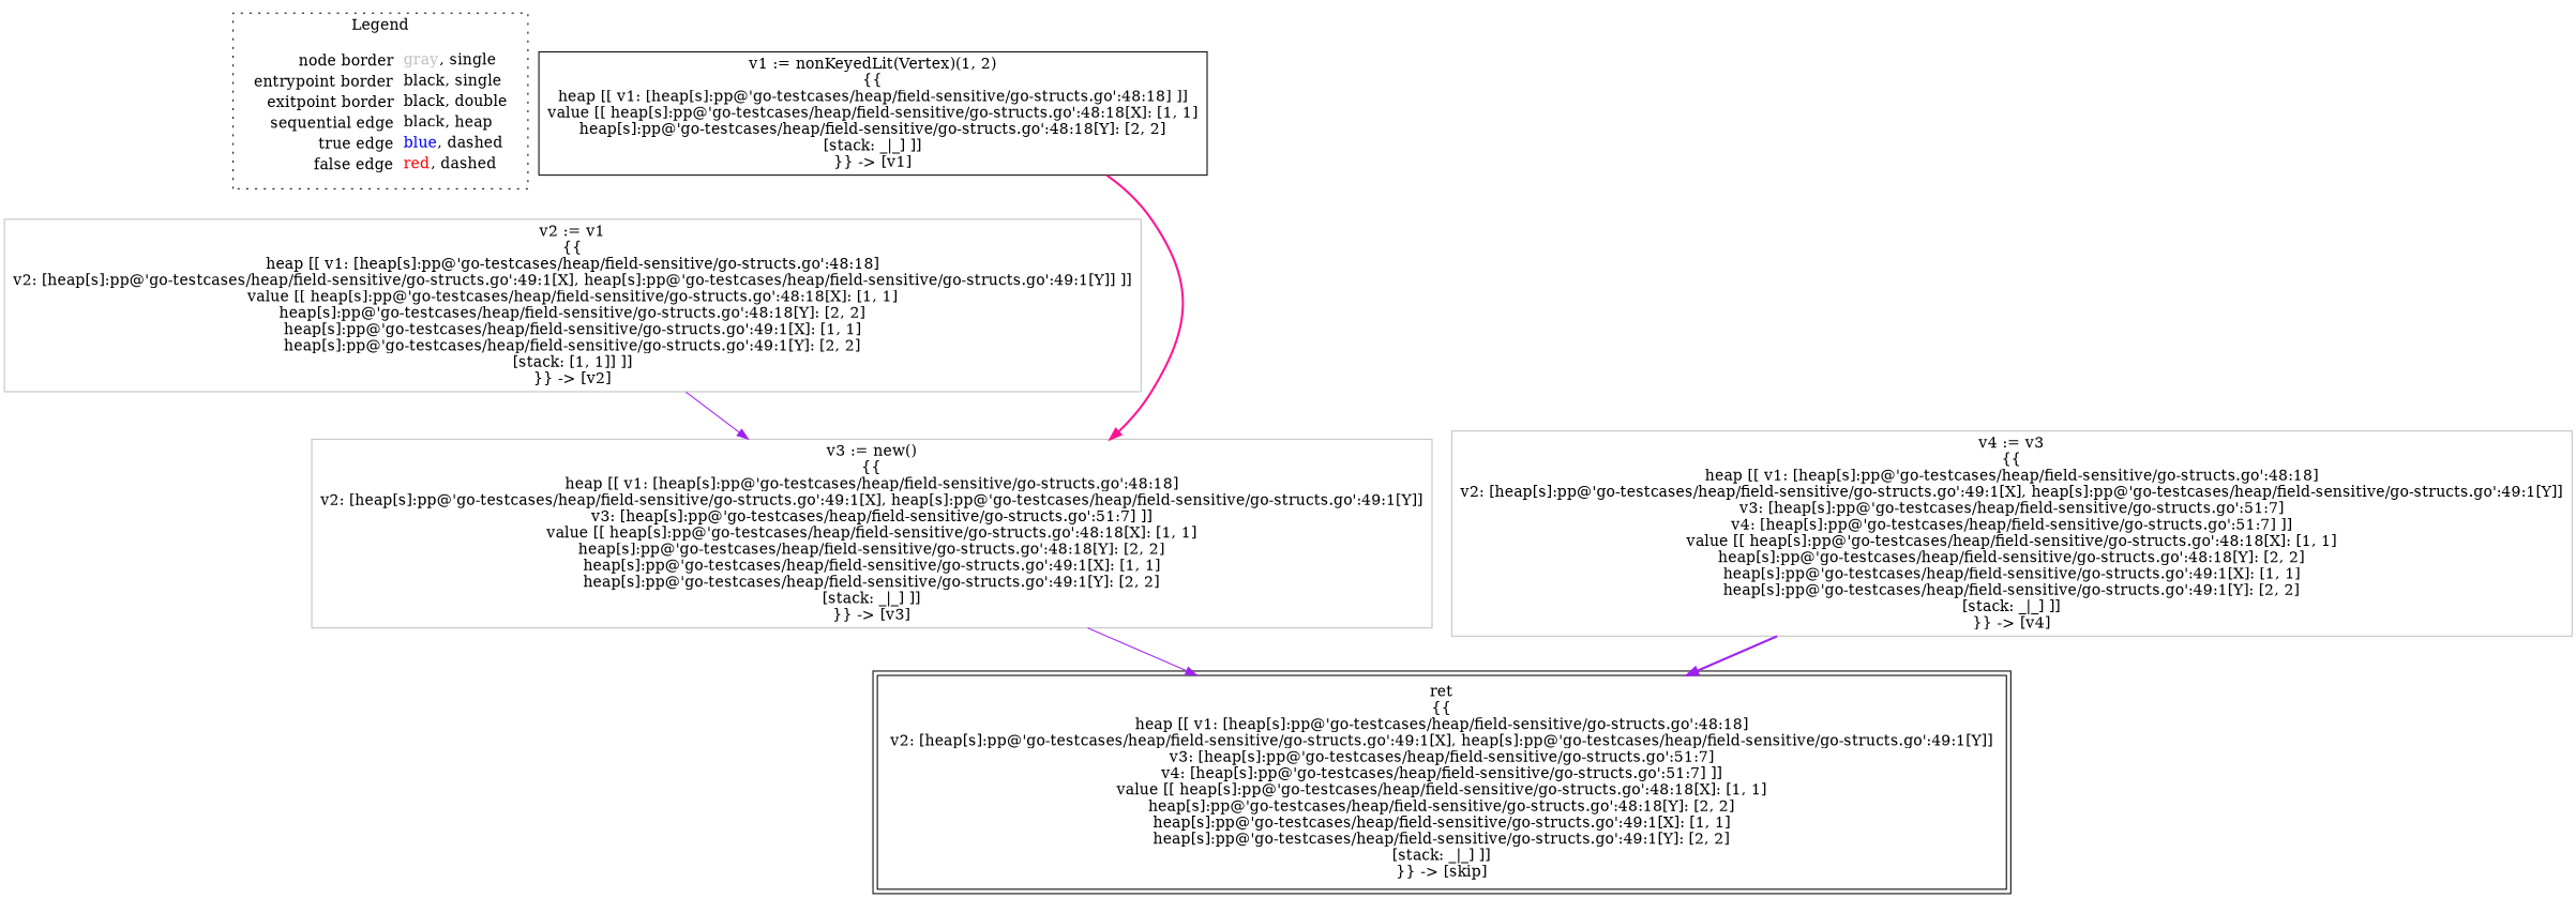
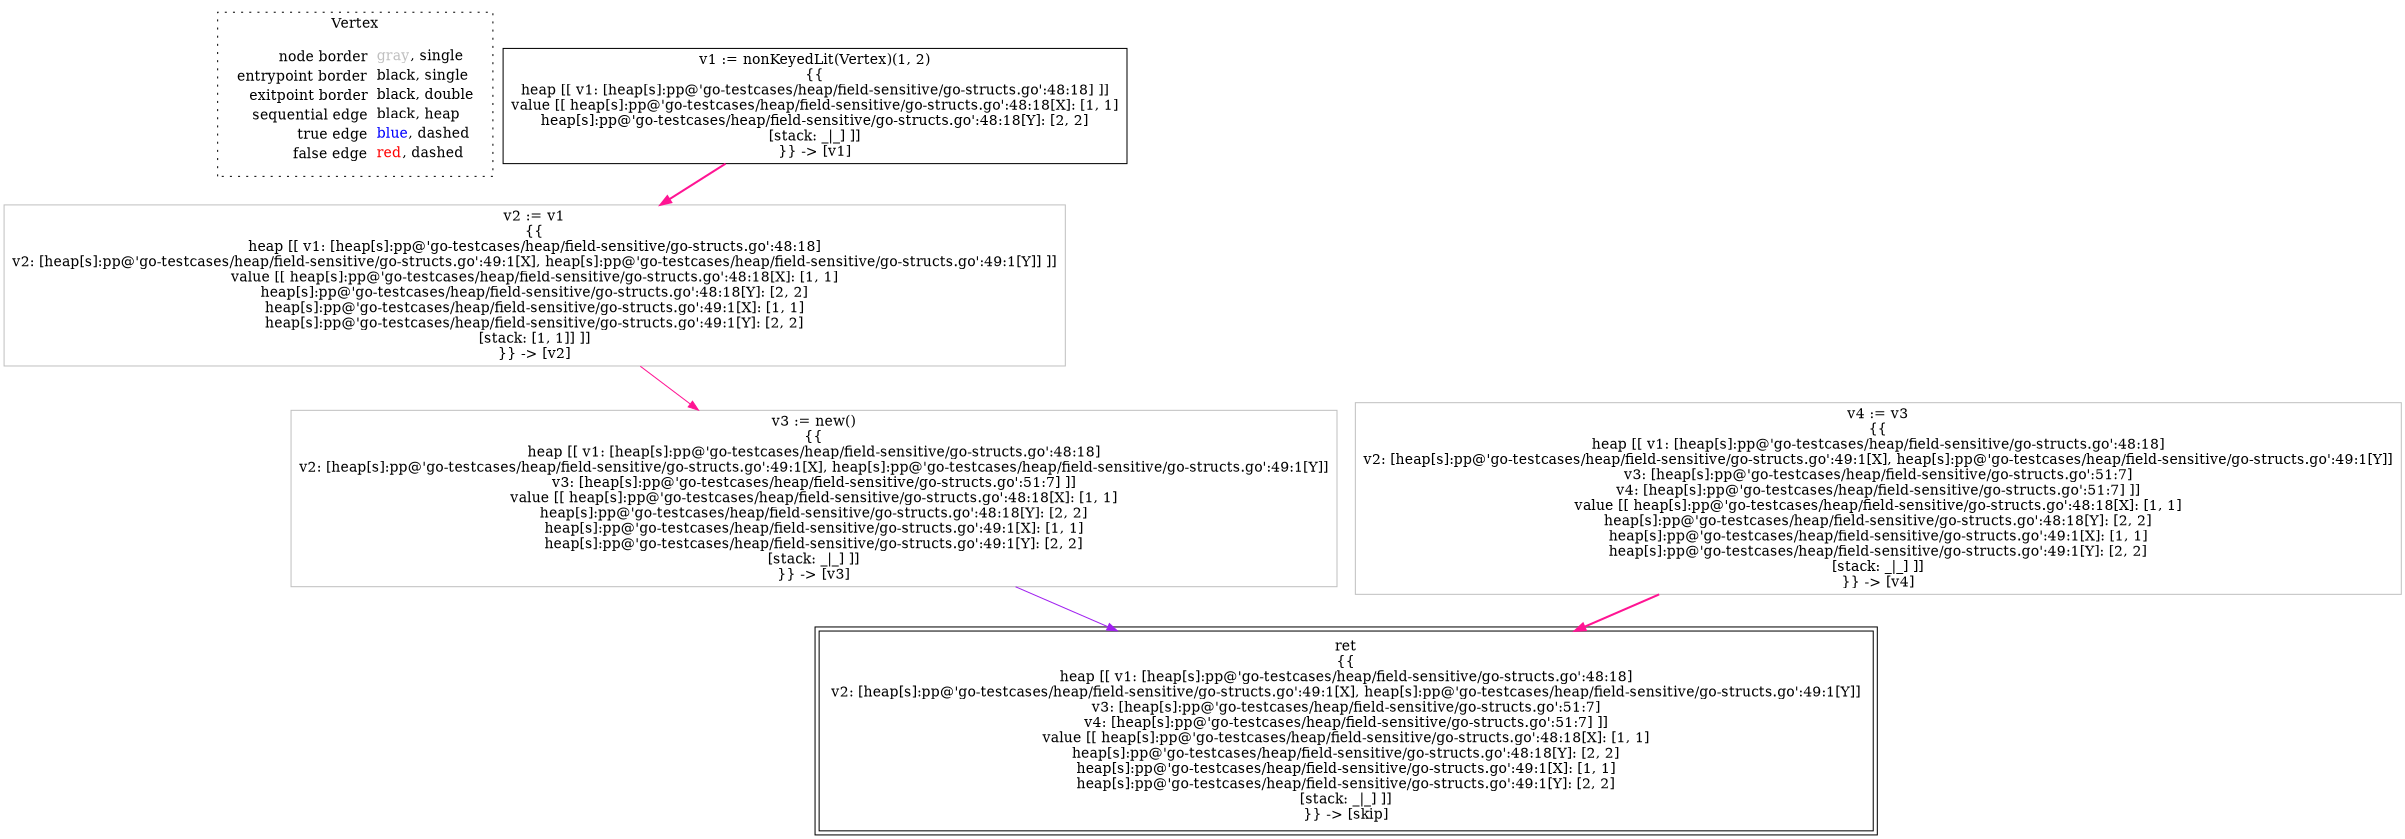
  digraph {
    node [shape=rect color=gray]
    edge [color=deeppink style=bold]
    n1 [label=<<table border="0" cellpadding="2" cellspacing="0" cellborder="0"><tr><td align="right">node border&nbsp;</td><td align="left"><font color="gray">gray</font>, single</td></tr><tr><td align="right">entrypoint border&nbsp;</td><td align="left"><font color="black">black</font>, single</td></tr><tr><td align="right">exitpoint border&nbsp;</td><td align="left"><font color="black">black</font>, double</td></tr><tr><td align="right">sequential edge&nbsp;</td><td align="left"><font color="black">black</font>, heap</td></tr><tr><td align="right">true edge&nbsp;</td><td align="left"><font color="blue">blue</font>, dashed</td></tr><tr><td align="right">false edge&nbsp;</td><td align="left"><font color="red">red</font>, dashed</td></tr></table>> shape=plaintext color=""]
    n2 [color=black label=<v1 := nonKeyedLit(Vertex)(1, 2)<BR/>{{<BR/>heap [[ v1: [heap[s]:pp@'go-testcases/heap/field-sensitive/go-structs.go':48:18] ]]<BR/>value [[ heap[s]:pp@'go-testcases/heap/field-sensitive/go-structs.go':48:18[X]: [1, 1]<BR/>heap[s]:pp@'go-testcases/heap/field-sensitive/go-structs.go':48:18[Y]: [2, 2]<BR/>[stack: _|_] ]]<BR/>}} -&gt; [v1]>]
    n3 [label=<v2 := v1<BR/>{{<BR/>heap [[ v1: [heap[s]:pp@'go-testcases/heap/field-sensitive/go-structs.go':48:18]<BR/>v2: [heap[s]:pp@'go-testcases/heap/field-sensitive/go-structs.go':49:1[X], heap[s]:pp@'go-testcases/heap/field-sensitive/go-structs.go':49:1[Y]] ]]<BR/>value [[ heap[s]:pp@'go-testcases/heap/field-sensitive/go-structs.go':48:18[X]: [1, 1]<BR/>heap[s]:pp@'go-testcases/heap/field-sensitive/go-structs.go':48:18[Y]: [2, 2]<BR/>heap[s]:pp@'go-testcases/heap/field-sensitive/go-structs.go':49:1[X]: [1, 1]<BR/>heap[s]:pp@'go-testcases/heap/field-sensitive/go-structs.go':49:1[Y]: [2, 2]<BR/>[stack: [1, 1]] ]]<BR/>}} -&gt; [v2]>]
    n4 [label=<v3 := new()<BR/>{{<BR/>heap [[ v1: [heap[s]:pp@'go-testcases/heap/field-sensitive/go-structs.go':48:18]<BR/>v2: [heap[s]:pp@'go-testcases/heap/field-sensitive/go-structs.go':49:1[X], heap[s]:pp@'go-testcases/heap/field-sensitive/go-structs.go':49:1[Y]]<BR/>v3: [heap[s]:pp@'go-testcases/heap/field-sensitive/go-structs.go':51:7] ]]<BR/>value [[ heap[s]:pp@'go-testcases/heap/field-sensitive/go-structs.go':48:18[X]: [1, 1]<BR/>heap[s]:pp@'go-testcases/heap/field-sensitive/go-structs.go':48:18[Y]: [2, 2]<BR/>heap[s]:pp@'go-testcases/heap/field-sensitive/go-structs.go':49:1[X]: [1, 1]<BR/>heap[s]:pp@'go-testcases/heap/field-sensitive/go-structs.go':49:1[Y]: [2, 2]<BR/>[stack: _|_] ]]<BR/>}} -&gt; [v3]>]
    n5 [color=black label=<ret<BR/>{{<BR/>heap [[ v1: [heap[s]:pp@'go-testcases/heap/field-sensitive/go-structs.go':48:18]<BR/>v2: [heap[s]:pp@'go-testcases/heap/field-sensitive/go-structs.go':49:1[X], heap[s]:pp@'go-testcases/heap/field-sensitive/go-structs.go':49:1[Y]]<BR/>v3: [heap[s]:pp@'go-testcases/heap/field-sensitive/go-structs.go':51:7]<BR/>v4: [heap[s]:pp@'go-testcases/heap/field-sensitive/go-structs.go':51:7] ]]<BR/>value [[ heap[s]:pp@'go-testcases/heap/field-sensitive/go-structs.go':48:18[X]: [1, 1]<BR/>heap[s]:pp@'go-testcases/heap/field-sensitive/go-structs.go':48:18[Y]: [2, 2]<BR/>heap[s]:pp@'go-testcases/heap/field-sensitive/go-structs.go':49:1[X]: [1, 1]<BR/>heap[s]:pp@'go-testcases/heap/field-sensitive/go-structs.go':49:1[Y]: [2, 2]<BR/>[stack: _|_] ]]<BR/>}} -&gt; [skip]> peripheries=2]
    n6 [label=<v4 := v3<BR/>{{<BR/>heap [[ v1: [heap[s]:pp@'go-testcases/heap/field-sensitive/go-structs.go':48:18]<BR/>v2: [heap[s]:pp@'go-testcases/heap/field-sensitive/go-structs.go':49:1[X], heap[s]:pp@'go-testcases/heap/field-sensitive/go-structs.go':49:1[Y]]<BR/>v3: [heap[s]:pp@'go-testcases/heap/field-sensitive/go-structs.go':51:7]<BR/>v4: [heap[s]:pp@'go-testcases/heap/field-sensitive/go-structs.go':51:7] ]]<BR/>value [[ heap[s]:pp@'go-testcases/heap/field-sensitive/go-structs.go':48:18[X]: [1, 1]<BR/>heap[s]:pp@'go-testcases/heap/field-sensitive/go-structs.go':48:18[Y]: [2, 2]<BR/>heap[s]:pp@'go-testcases/heap/field-sensitive/go-structs.go':49:1[X]: [1, 1]<BR/>heap[s]:pp@'go-testcases/heap/field-sensitive/go-structs.go':49:1[Y]: [2, 2]<BR/>[stack: _|_] ]]<BR/>}} -&gt; [v4]>]
    subgraph cluster_1 {
-     label=Legend
+     label=Vertex
      style=dotted
      n1
    }
-   n2 -> n4
-   n3 -> n4 [color=purple style=solid]
+   n2 -> n3
+   n3 -> n4 [style=solid]
    n4 -> n5 [color=purple style=solid]
-   n6 -> n5 [color=purple]
+   n6 -> n5
  }
